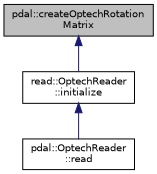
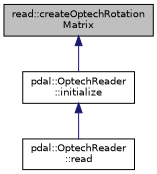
  digraph {
    rankdir=TB
    node [color=black fillcolor=white fontname=Helvetica fontsize=10 shape=record style=filled]
    edge [color=midnightblue dir=back fontname=Helvetica fontsize=10 labelfontname=Helvetica labelfontsize=10 style=solid]
-   n1 [fillcolor=grey75 fontcolor=black height=0.2 label="pdal::createOptechRotation\lMatrix" width=0.4]
-   n2 [height=0.2 label="read::OptechReader\l::initialize" width=0.4]
+   n1 [fillcolor=grey75 fontcolor=black height=0.2 label="read::createOptechRotation\lMatrix" width=0.4]
+   n2 [height=0.2 label="pdal::OptechReader\l::initialize" width=0.4]
    n3 [height=0.2 label="pdal::OptechReader\l::read" width=0.4]
    n1 -> n2
    n2 -> n3
  }
